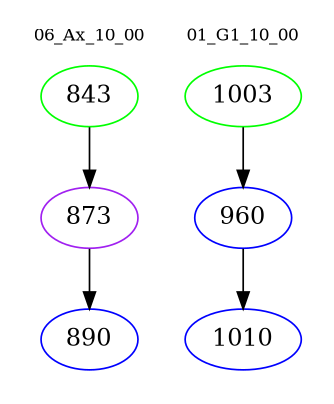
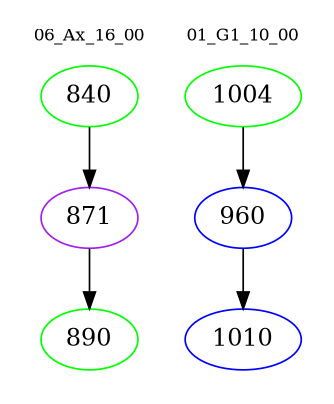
  digraph {
    fontname="DejaVu Serif"
    node [color=blue fontname="DejaVu Serif"]
    edge [color=black fontname="DejaVu Serif"]
-   n1 [color=green label=843]
-   n2 [color=purple label=873]
-   n3 [label=890]
-   n4 [color=green label=1003]
+   n1 [color=green label=840]
+   n2 [color=purple label=871]
+   n3 [color=green label=890]
+   n4 [color=green label=1004]
    n5 [label=960]
    n6 [label=1010]
    subgraph cluster_1 {
      color=white
      fontsize=10
-     label="06_Ax_10_00"
+     label="06_Ax_16_00"
      n1
      n2
      n3
    }
    subgraph cluster_2 {
      color=white
      fontsize=10
      label="01_G1_10_00"
      n4
      n5
      n6
    }
    n1 -> n2
    n2 -> n3
    n4 -> n5
    n5 -> n6
  }
